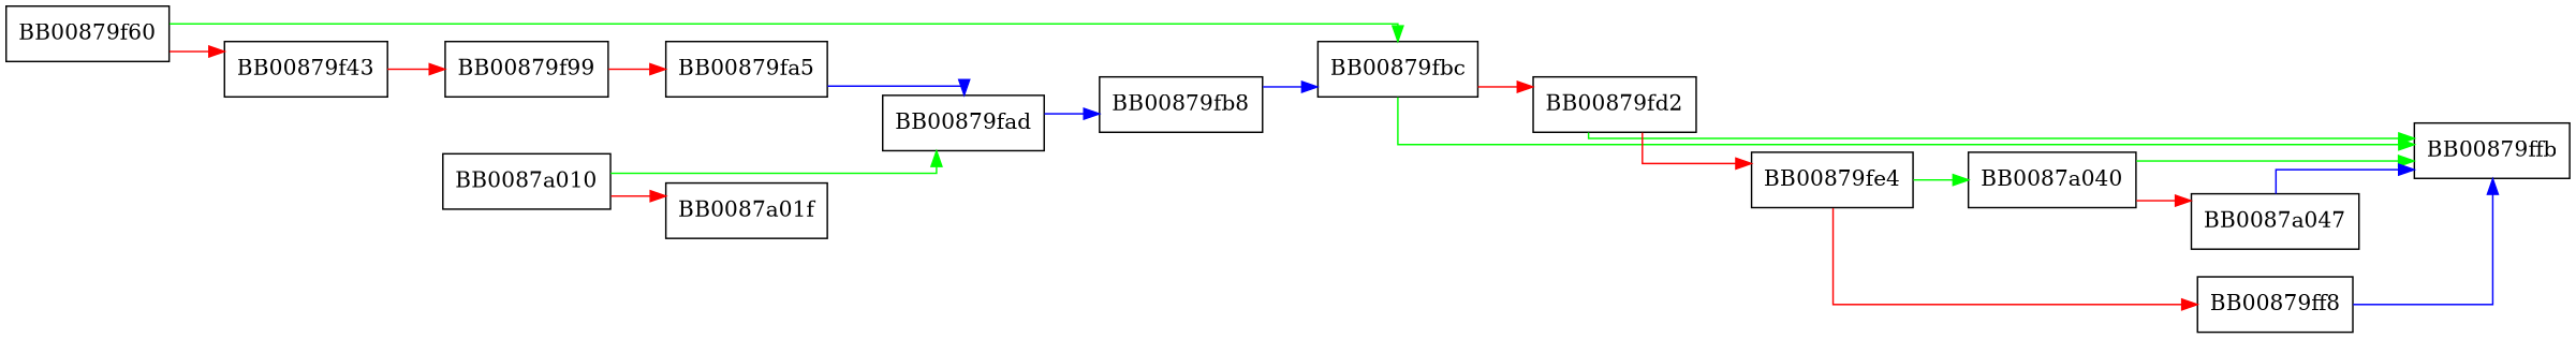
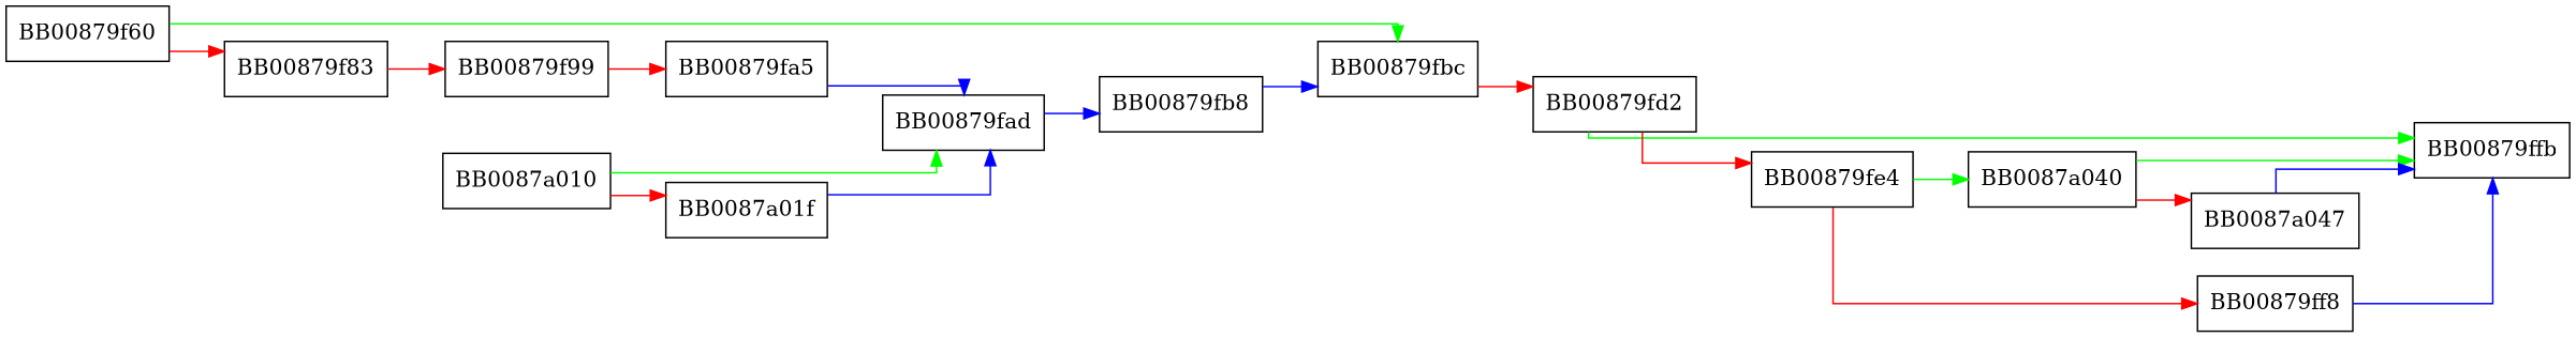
  digraph {
    rankdir=LR
    splines=ortho
    node [shape=box]
    edge [color=red]
    BB00879f60
    BB00879fbc
-   BB00879f83 [label=BB00879f43]
+   BB00879f83
    BB00879ffb
    BB00879fd2
    BB00879f99
    BB00879fe4
    BB00879fb8
    BB00879fa5
    BB0087a010
    BB00879fad
    BB0087a01f
    BB0087a040
    BB00879ff8
    BB0087a047
    BB00879f60 -> BB00879fbc [color=green]
    BB00879f60 -> BB00879f83
-   BB00879fbc -> BB00879ffb [color=green]
    BB00879fbc -> BB00879fd2
    BB00879f83 -> BB00879f99
    BB00879fd2 -> BB00879ffb [color=green]
    BB00879fd2 -> BB00879fe4
    BB00879f99 -> BB00879fa5
    BB00879fe4 -> BB0087a040 [color=green]
    BB00879fe4 -> BB00879ff8
    BB00879fb8 -> BB00879fbc [color=blue]
    BB00879fa5 -> BB00879fad [color=blue]
    BB0087a010 -> BB00879fad [color=green]
    BB0087a010 -> BB0087a01f
    BB00879fad -> BB00879fb8 [color=blue]
+   BB0087a01f -> BB00879fad [color=blue]
    BB0087a040 -> BB00879ffb [color=green]
    BB0087a040 -> BB0087a047
    BB00879ff8 -> BB00879ffb [color=blue]
    BB0087a047 -> BB00879ffb [color=blue]
  }
